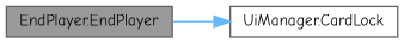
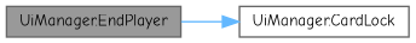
  digraph {
    rankdir=LR
    fontname="Comic Neue"
    node [fontname="Comic Neue" fontsize=10 shape=box style=filled]
-   n1 [color=gray40 fillcolor=grey60 fontcolor=black height=0.2 label="EndPlayer.EndPlayer" width=0.4]
+   n1 [color=gray40 fillcolor=grey60 fontcolor=black height=0.2 label="UiManager.EndPlayer" width=0.4]
    n2 [color=grey40 fillcolor=white height=0.2 label="UiManager.CardLock" width=0.4]
    n1 -> n2 [color=steelblue1 fontname="Comic Neue" fontsize=10 labelfontname=Helvetica labelfontsize=10 style=solid]
  }
